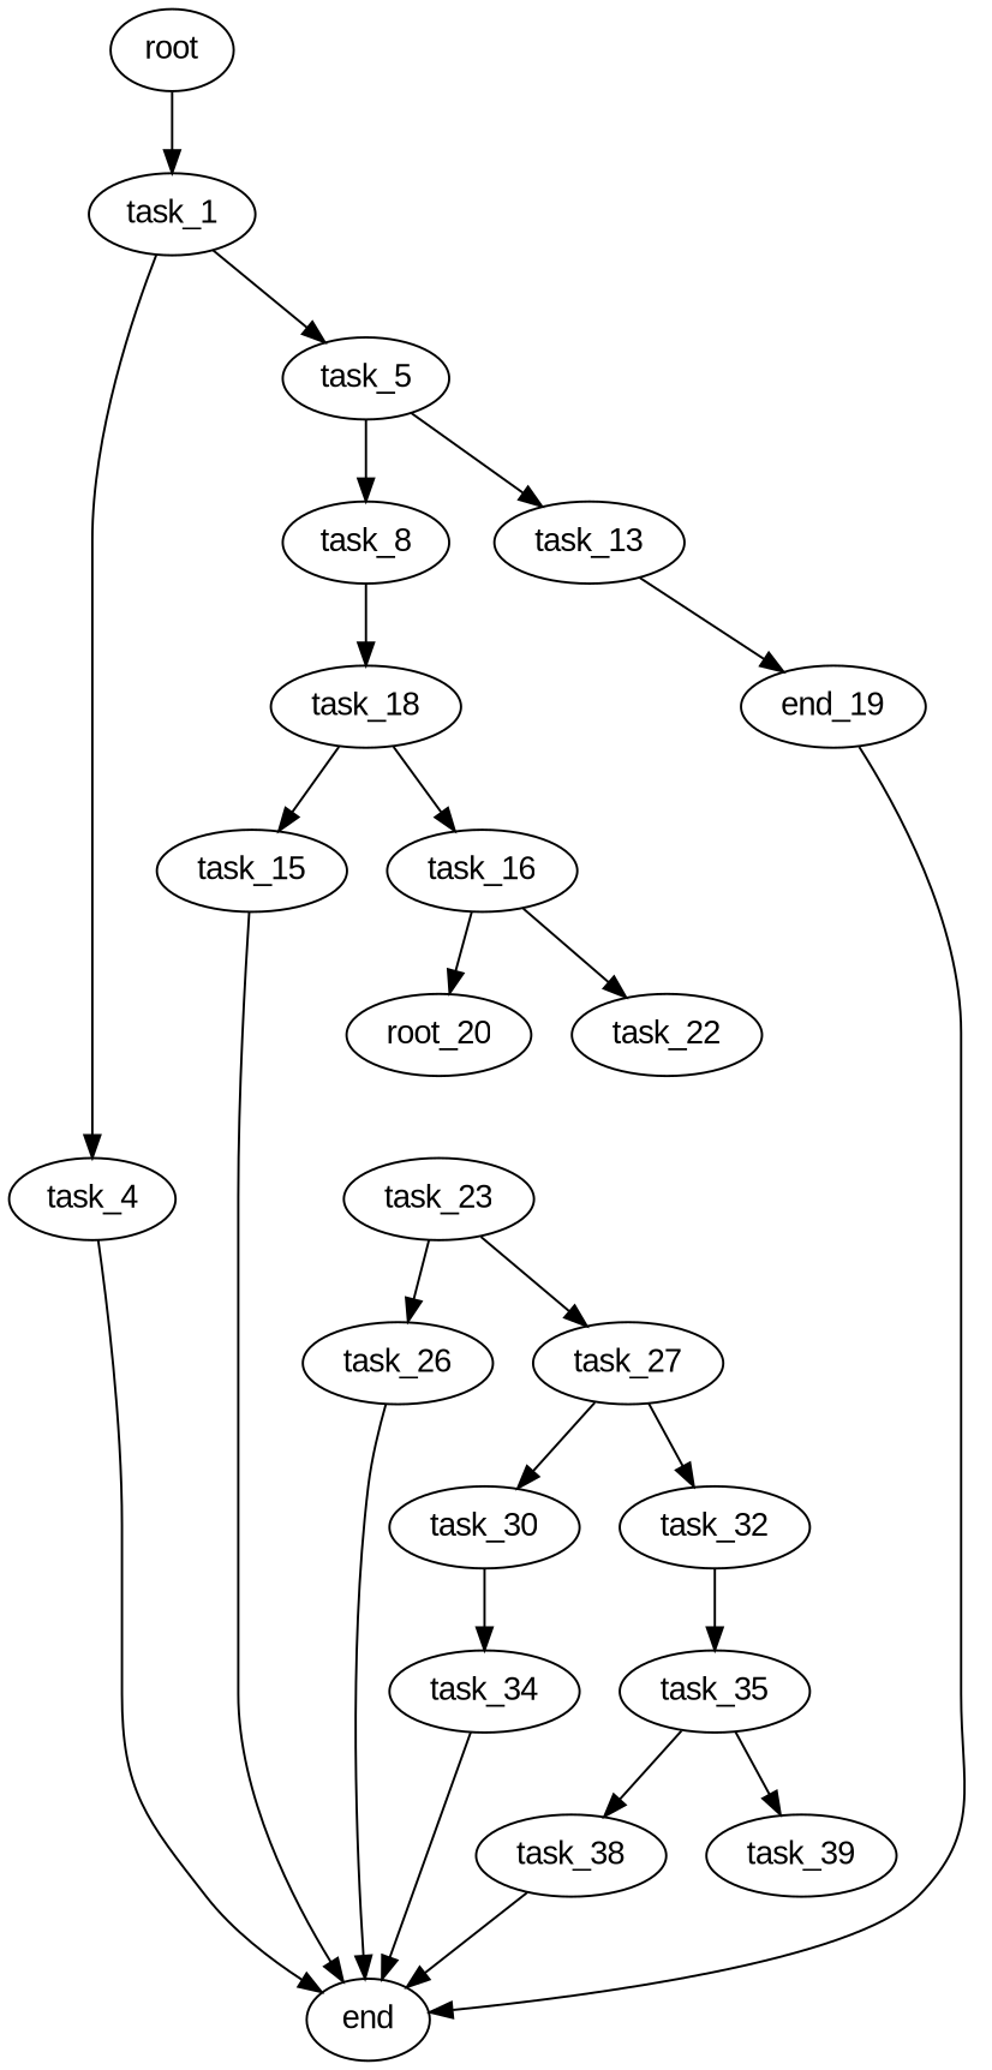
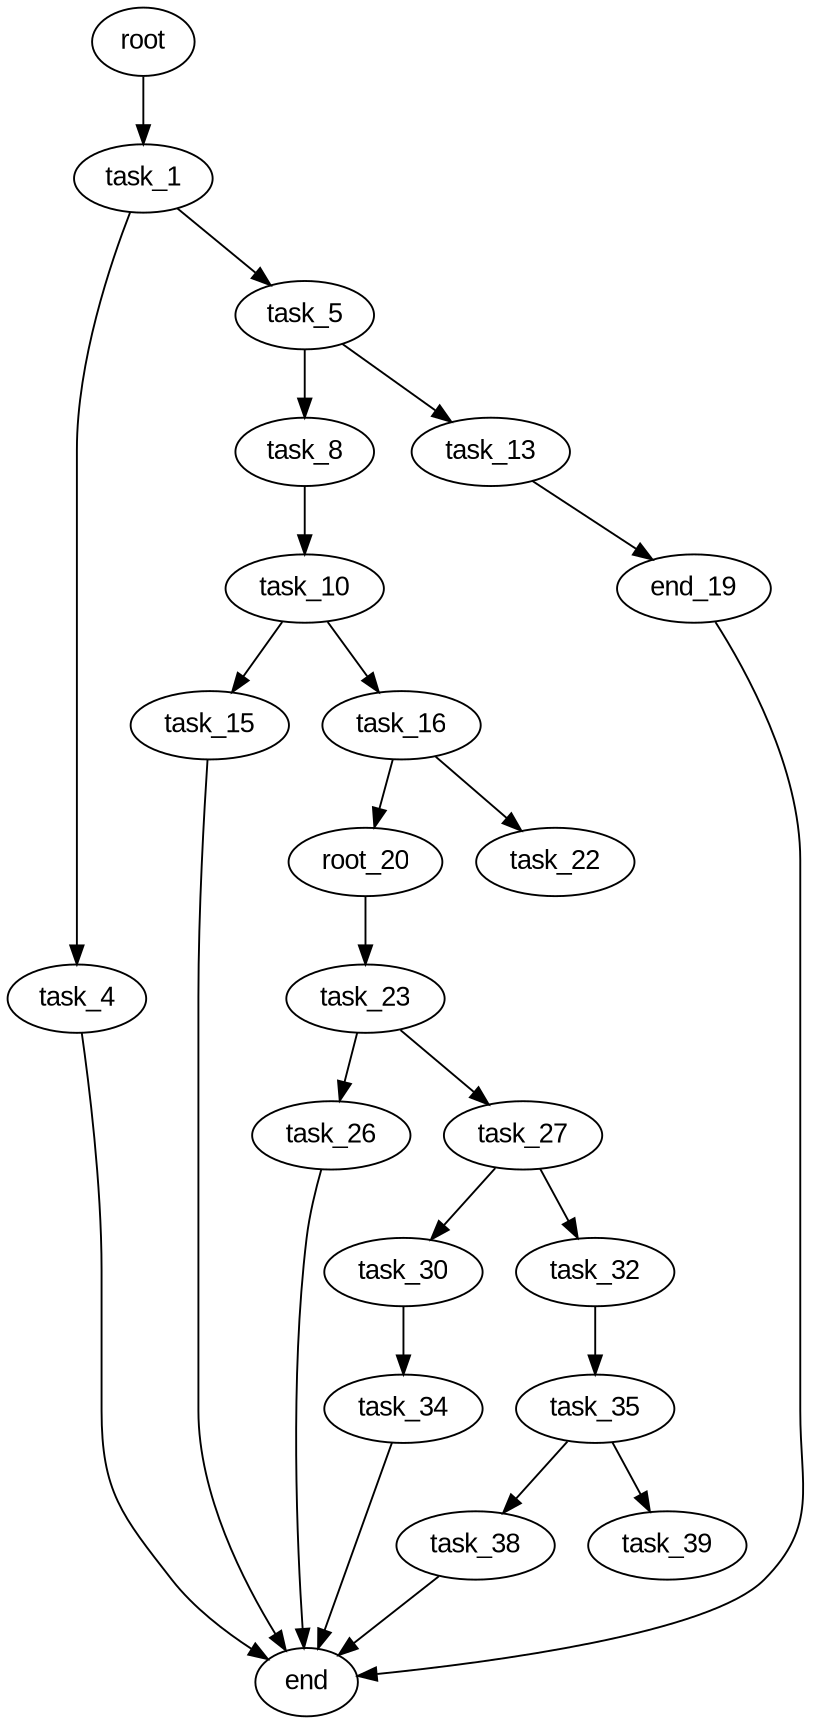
  digraph {
    fontname="Liberation Sans"
    node [fontname="Liberation Sans"]
    edge [fontname="Liberation Sans"]
    root
    task_1
    task_4
    task_5
    end
    task_8
    task_13
-   task_10 [label=task_18]
+   task_10
    n9 [label=end_19]
    task_15
    task_16
    n12 [label=root_20]
    task_22
    task_23
    task_26
    task_27
    task_30
    task_32
    task_34
    task_35
    task_38
    task_39
    root -> task_1
    task_1 -> task_4
    task_1 -> task_5
    task_4 -> end
    task_5 -> task_8
    task_5 -> task_13
    task_8 -> task_10
    task_13 -> n9
    task_10 -> task_15
    task_10 -> task_16
    n9 -> end
    task_15 -> end
    task_16 -> n12
    task_16 -> task_22
+   n12 -> task_23
    task_23 -> task_26
    task_23 -> task_27
    task_26 -> end
    task_27 -> task_30
    task_27 -> task_32
    task_30 -> task_34
    task_32 -> task_35
    task_34 -> end
    task_35 -> task_38
    task_35 -> task_39
    task_38 -> end
  }
